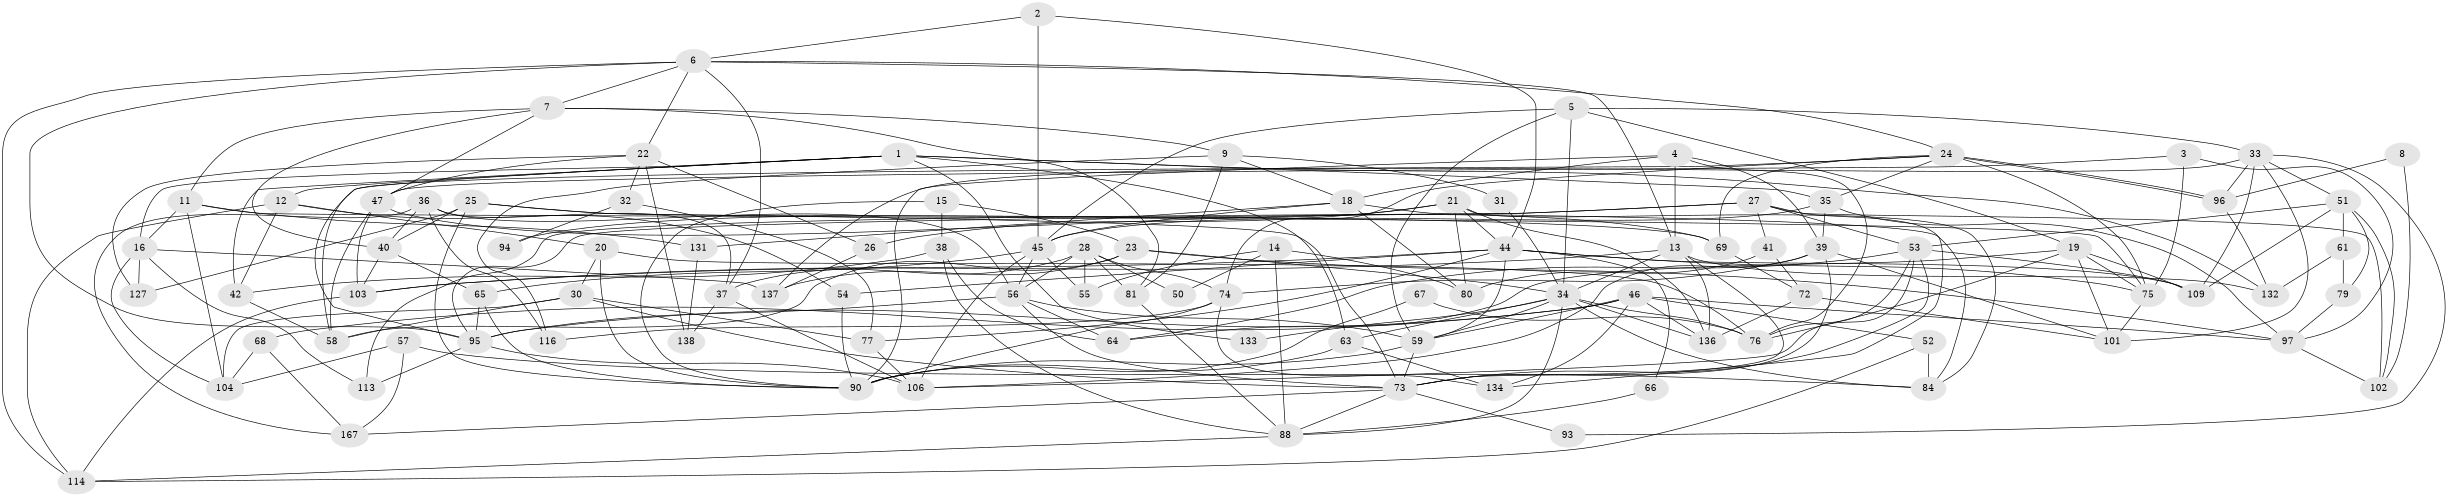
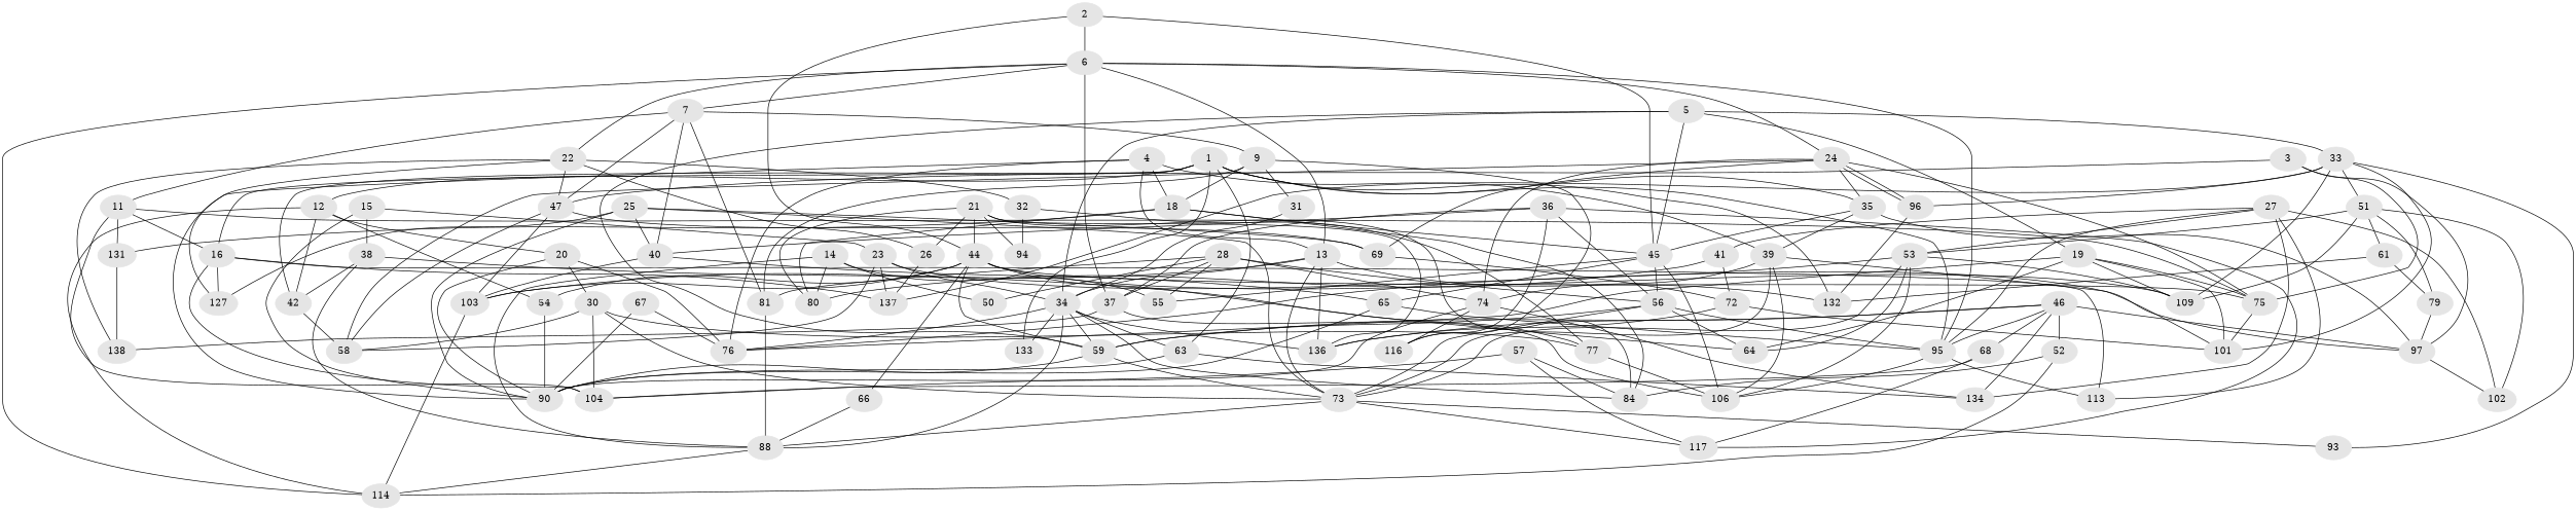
  graph {
    node [color=gray90 style=filled]
    1 [super="+99"]
    12 [super="+83"]
    16 [super="+60"]
    35
    42
    63
    95 [super="+125"]
    132
    133
    114
    20
    54
    104 [super="+143"]
    113
    127
    137
    45 [super="+139"]
    97 [super="+144"]
    39
    58 [super="+119"]
    90 [super="+120"]
    134
    106 [super="+129"]
    6 [super="+111"]
    13 [super="+82"]
    7
    22 [super="+108"]
    24 [super="+85"]
    37 [super="+141"]
    2
    44 [super="+100"]
    75 [super="+87"]
    59 [super="+122"]
    103 [super="+124"]
    109 [super="+121"]
    77 [super="+130"]
    66
    55
    56 [super="+86"]
    65
    3
    47
    69 [super="+112"]
    101
    102 [super="+135"]
    4 [super="+10"]
    18 [super="+107"]
    76 [super="+118"]
    34 [super="+110"]
    73 [super="+98"]
    136
    131
    80
    84
    74 [super="+123"]
    5 [super="+17"]
    19 [super="+140"]
    33 [super="+91"]
    64 [super="+70"]
    96
    51 [super="+128"]
    93
    88 [super="+115"]
    9 [super="+71"]
    11
    40 [super="+92"]
    81
    26
    32
    138
    31
    116
-   8
    30
-   117 [super="+142" label=167]
+   117 [super="+142"]
    14
    50
    23 [super="+49"]
    15
    38
    21 [super="+29"]
    94
    72 [super="+126"]
    25 [super="+89"]
    27 [super="+43"]
    41
    53 [super="+78"]
    28 [super="+105"]
    61
    79
    36
    46 [super="+62"]
    52
    68
    57
    67
    1 -- 12
    1 -- 16
    1 -- 35
    1 -- 42
    1 -- 63
    1 -- 95
    1 -- 132
    1 -- 133
    12 -- 42
    12 -- 114
    12 -- 20
    12 -- 54
    16 -- 104
    16 -- 113
    16 -- 127
    16 -- 137
    35 -- 45
    35 -- 97
    35 -- 39
    42 -- 58
    63 -- 90
    63 -- 134
    95 -- 113
    95 -- 106
    20 -- 90
    20 -- 76
    20 -- 30
    54 -- 90
    45 -- 106
    45 -- 55
    45 -- 56
    45 -- 65
    97 -- 102
    39 -- 106
    39 -- 101
    39 -- 73
    39 -- 74
    6 -- 95
    6 -- 114
    6 -- 13
    6 -- 7
    6 -- 22
    6 -- 24
    6 -- 37
    13 -- 132
    13 -- 103
    13 -- 34
    13 -- 73
    13 -- 136
    7 -- 47
    7 -- 9
    7 -- 11
    7 -- 40
    7 -- 81
    22 -- 127
    22 -- 47
    22 -- 26
    22 -- 32
    22 -- 138
    24 -- 35
    24 -- 58
    24 -- 75
    24 -- 69
    24 -- 74
    24 -- 96
    24 -- 96
    37 -- 106
    37 -- 138
    2 -- 45
    2 -- 6
    2 -- 44
    44 -- 54
    44 -- 75
    44 -- 59
    44 -- 103
    44 -- 109
    44 -- 77
    44 -- 66
    75 -- 101
    59 -- 90
    59 -- 73
    103 -- 114
    77 -- 106
    66 -- 88
    56 -- 95
    56 -- 59
    56 -- 73
    56 -- 64
    65 -- 95
    65 -- 90
    3 -- 97
    3 -- 75
    3 -- 47
    47 -- 58
    47 -- 103
    47 -- 69
    69 -- 72
    4 -- 39
    4 -- 90
    4 -- 13
    4 -- 18
    4 -- 76
    18 -- 45
    18 -- 131
    18 -- 80
    18 -- 84
    34 -- 63
    34 -- 133
    34 -- 59
    34 -- 76
    34 -- 136
    34 -- 84
    34 -- 88
    73 -- 93
    73 -- 88
    73 -- 117
    131 -- 138
    74 -- 90
    74 -- 134
    74 -- 116
    5 -- 45
    5 -- 59
    5 -- 34
    5 -- 19
    5 -- 33
    19 -- 75
    19 -- 109
    19 -- 101
    19 -- 76
    19 -- 64
    33 -- 137
    33 -- 109
    33 -- 101
    33 -- 96
    33 -- 51
    33 -- 93
    96 -- 132
    51 -- 109
    51 -- 102
    51 -- 53
    51 -- 61
    51 -- 79
    88 -- 114
    9 -- 18
    9 -- 81
    9 -- 31
    9 -- 116
    11 -- 16
    11 -- 104
    11 -- 75
    11 -- 131
    40 -- 103
    40 -- 65
    81 -- 88
    26 -- 137
    32 -- 77
    32 -- 94
    31 -- 34
-   8 -- 102
-   8 -- 96
    30 -- 104
    30 -- 58
    30 -- 77 [weight=2]
    30 -- 73
    14 -- 55
    14 -- 80
    14 -- 88
    14 -- 50
    23 -- 137
    23 -- 97
    23 -- 58
    23 -- 34
    15 -- 90
    15 -- 23
    15 -- 38
    38 -- 42
    38 -- 64
    38 -- 88
    21 -- 44 [weight=2]
    21 -- 136
    21 -- 80
    21 -- 84
    21 -- 26
    21 -- 94
    72 -- 101
    72 -- 136
    25 -- 127
    25 -- 90
    25 -- 69
    25 -- 73
    25 -- 40
    27 -- 95
    27 -- 113
    27 -- 134
    27 -- 102 [weight=2]
    27 -- 41
    27 -- 53
    41 -- 80
    41 -- 72
    53 -- 106
    53 -- 109
    53 -- 76
    53 -- 73
    53 -- 64
    28 -- 37
    28 -- 55
    28 -- 56
    28 -- 74
    28 -- 81
    28 -- 50
    61 -- 132
    61 -- 79
    79 -- 97
    36 -- 37
    36 -- 56
    36 -- 40
    36 -- 116
    36 -- 117
    46 -- 95
    46 -- 97
    46 -- 134
    46 -- 59
    46 -- 136
    46 -- 52
    46 -- 68
    52 -- 114
    52 -- 84
    68 -- 104
    68 -- 117
    57 -- 104
    57 -- 84
    57 -- 117
    67 -- 90
    67 -- 76
  }
